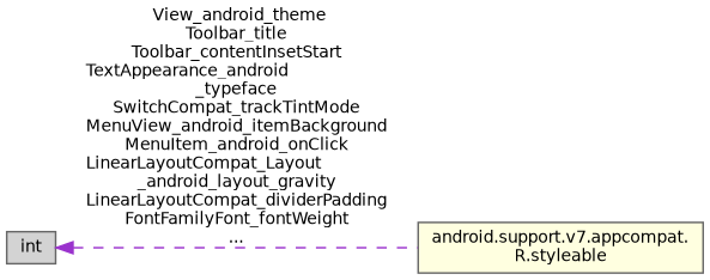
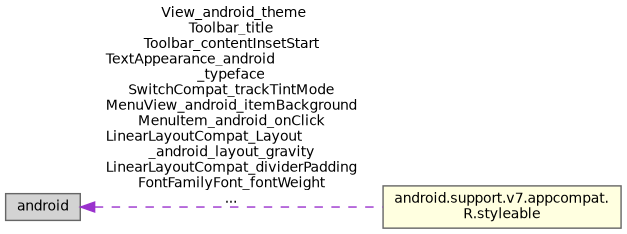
  digraph {
    rankdir=LR
    node [color=gray40 fontname=Helvetica fontsize=10 shape=box style=filled]
    n1 [fillcolor=lightyellow fontcolor=black height=0.2 label="android.support.v7.appcompat.\lR.styleable" width=0.4]
-   n2 [fillcolor=lightgrey height=0.2 label=int width=0.4]
+   n2 [fillcolor=lightgrey height=0.2 label=android width=0.4]
    n2 -> n1 [color=darkorchid3 dir=back fontname=Helvetica fontsize=10 label=" View_android_theme\nToolbar_title\nToolbar_contentInsetStart\nTextAppearance_android\l_typeface\nSwitchCompat_trackTintMode\nMenuView_android_itemBackground\nMenuItem_android_onClick\nLinearLayoutCompat_Layout\l_android_layout_gravity\nLinearLayoutCompat_dividerPadding\nFontFamilyFont_fontWeight\n..." labelfontname=Helvetica labelfontsize=10 style=dashed]
  }
